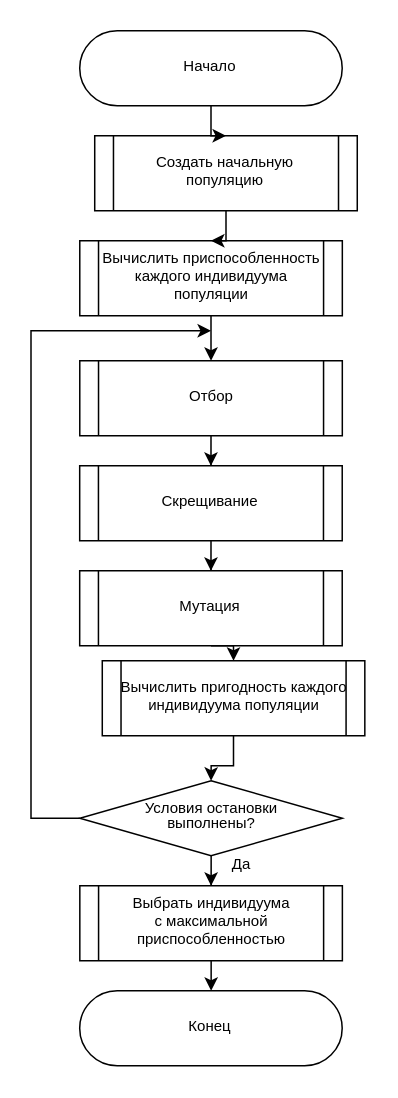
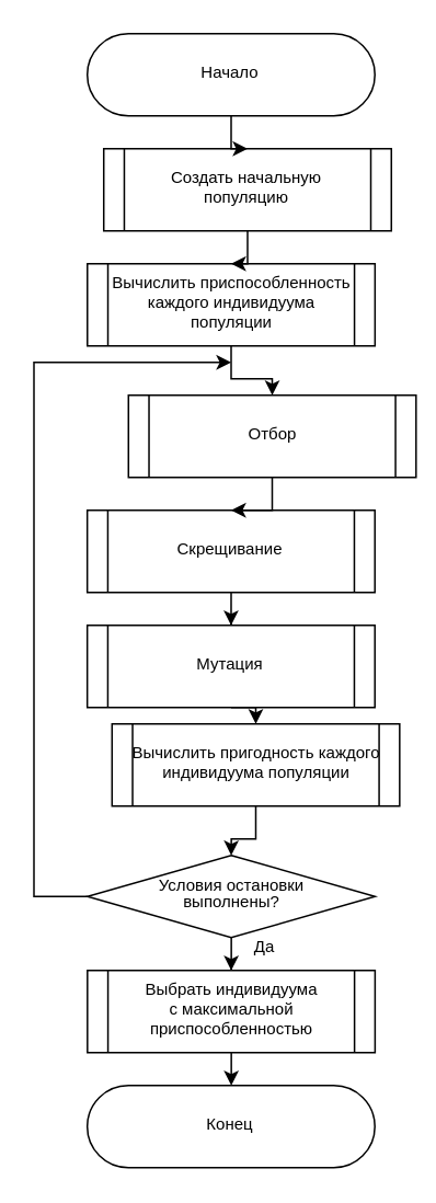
  <mxCell id="0" />
  <mxCell id="1" parent="0" />
  <mxCell id="2" style="edgeStyle=orthogonalEdgeStyle;rounded=0;orthogonalLoop=1;jettySize=auto;html=1;entryX=0.5;entryY=0;entryDx=0;entryDy=0;fontFamily=Helvetica;" parent="1" source="3" target="5" edge="1"><mxGeometry relative="1" as="geometry" /></mxCell>
  <mxCell id="3" value="&lt;p style=&quot;line-height: 1 ; font-size: 10px&quot;&gt;&lt;font&gt;Начало&lt;/font&gt;&lt;/p&gt;" style="shape=stencil(vZXxboMgEMafhj9dUNwDLG57j6u9KimCQVbt2w9Bs6LVrZvOmJj7PvzdHZyRsKwpoUaSUAkVEvZKksSgrrgEo7QNrFN6OaU+bH0YjzE0NebGixfQHA4CvdMYrc7Y8qMZEFyWqLnpXfZG6Itd098sy5WUFsKVbALnxrcw4NK+SzsPG9Jfg6i2/AptB0ORXiXJ+8+xT8/7gOOd6g2xY/Wb17sdOKw43uvgNgPHv8eyzCpLw82yA+TnQqsPebxbzIkLkSvRf4fUP10ukjA6XOvN1NB/eDNjtCt1wa8uJ8eSrrJHBOh8kTBEeuLqaxgL0AVGFhSdBBTBbjYtYj2Xuwg63kRaGeg3Nci2Xq7g8qbj+H7BD3Q8JaR/6Jn+S88PnbKb3tkQOXVhcu3MKo3fjLT/LaxkXVzgUs8yONX/xpzwCQ==);whiteSpace=wrap;html=1;aspect=fixed;fontFamily=Helvetica;fontSize=10;spacingBottom=4;" parent="1" vertex="1"><mxGeometry x="52.48" y="20" width="175" height="50" as="geometry" /></mxCell>
  <mxCell id="4" style="edgeStyle=orthogonalEdgeStyle;rounded=0;orthogonalLoop=1;jettySize=auto;html=1;entryX=0.5;entryY=0;entryDx=0;entryDy=0;fontFamily=Helvetica;" parent="1" source="5" target="7" edge="1"><mxGeometry relative="1" as="geometry" /></mxCell>
  <mxCell id="5" value="&lt;font&gt;Создать начальную&lt;br&gt;популяцию&lt;/font&gt;" style="shape=stencil(tVVRboQgED0Nvw1Ce4DGtvdg2Wkli0CA7ra37wiSrFHcdqvGxMx78uYN4yDhbeiEA8KoET0Q/kIYcx6ctxJCwACZLsOPNIeXHDYlFsGBjBk8C6/EQUNmQvT2BBd1jKOEMh14FQeWvxL6jO8MN2+lNQZFlDVhwlzxKCaUwbX0K4uN6b8nkUP9HiL40WRGCXv7vezD0z7CzU5+p7LF/eZ+txOeOm72atxmws39srxFpPZx8/Yg5OnD209zXDTzrrSWVluPYX6mXIRxOl7rxTgxDN6MKLQfxnZ9nG6Mfi0x4rPcCa0UjKVaDzd2Ip8m95fb2zNcNXWx3mXpoqCVqSus70nFBP+/C/4XG8utKVx1h9OyWYsSmn8fCfgB);whiteSpace=wrap;html=1;aspect=fixed;fontFamily=Helvetica;fontSize=10;spacingBottom=4;rounded=0;shadow=0;sketch=0;spacingLeft=10;spacingRight=10;" parent="1" vertex="1"><mxGeometry x="62.48" y="90" width="175.03" height="50" as="geometry" /></mxCell>
  <mxCell id="6" style="edgeStyle=orthogonalEdgeStyle;rounded=0;orthogonalLoop=1;jettySize=auto;html=1;entryX=0.5;entryY=0;entryDx=0;entryDy=0;fontFamily=Helvetica;" parent="1" source="7" target="9" edge="1"><mxGeometry relative="1" as="geometry" /></mxCell>
  <mxCell id="7" value="&lt;font&gt;Вычислить приспособленность каждого индивидуума популяции&lt;/font&gt;" style="shape=stencil(tVVRboQgED0Nvw1Ce4DGtvdg2Wkli0CA7ra37wiSrFHcdqvGxMx78uYN4yDhbeiEA8KoET0Q/kIYcx6ctxJCwACZLsOPNIeXHDYlFsGBjBk8C6/EQUNmQvT2BBd1jKOEMh14FQeWvxL6jO8MN2+lNQZFlDVhwlzxKCaUwbX0K4uN6b8nkUP9HiL40WRGCXv7vezD0z7CzU5+p7LF/eZ+txOeOm72atxmws39srxFpPZx8/Yg5OnD209zXDTzrrSWVluPYX6mXIRxOl7rxTgxDN6MKLQfxnZ9nG6Mfi0x4rPcCa0UjKVaDzd2Ip8m95fb2zNcNXWx3mXpoqCVqSus70nFBP+/C/4XG8utKVx1h9OyWYsSmn8fCfgB);whiteSpace=wrap;html=1;aspect=fixed;fontFamily=Helvetica;fontSize=10;spacingBottom=4;rounded=0;shadow=0;sketch=0;spacingLeft=10;spacingRight=10;" parent="1" vertex="1"><mxGeometry x="52.52" y="160" width="175.03" height="50" as="geometry" /></mxCell>
  <mxCell id="8" style="edgeStyle=orthogonalEdgeStyle;rounded=0;orthogonalLoop=1;jettySize=auto;html=1;entryX=0.5;entryY=0;entryDx=0;entryDy=0;fontFamily=Helvetica;" parent="1" source="9" target="11" edge="1"><mxGeometry relative="1" as="geometry"><mxPoint x="140.04" y="420" as="targetPoint" /></mxGeometry></mxCell>
- <mxCell id="9" value="&lt;font&gt;Отбор&lt;/font&gt;" style="shape=stencil(tVVRboQgED0Nvw1Ce4DGtvdg2Wkli0CA7ra37wiSrFHcdqvGxMx78uYN4yDhbeiEA8KoET0Q/kIYcx6ctxJCwACZLsOPNIeXHDYlFsGBjBk8C6/EQUNmQvT2BBd1jKOEMh14FQeWvxL6jO8MN2+lNQZFlDVhwlzxKCaUwbX0K4uN6b8nkUP9HiL40WRGCXv7vezD0z7CzU5+p7LF/eZ+txOeOm72atxmws39srxFpPZx8/Yg5OnD209zXDTzrrSWVluPYX6mXIRxOl7rxTgxDN6MKLQfxnZ9nG6Mfi0x4rPcCa0UjKVaDzd2Ip8m95fb2zNcNXWx3mXpoqCVqSus70nFBP+/C/4XG8utKVx1h9OyWYsSmn8fCfgB);whiteSpace=wrap;html=1;aspect=fixed;fontFamily=Helvetica;fontSize=10;spacingBottom=4;rounded=0;shadow=0;sketch=0;spacingLeft=10;spacingRight=10;" parent="1" vertex="1"><mxGeometry x="52.52" y="240" width="175.02" height="50" as="geometry" /></mxCell>
+ <mxCell id="9" value="&lt;font&gt;Отбор&lt;/font&gt;" style="shape=stencil(tVVRboQgED0Nvw1Ce4DGtvdg2Wkli0CA7ra37wiSrFHcdqvGxMx78uYN4yDhbeiEA8KoET0Q/kIYcx6ctxJCwACZLsOPNIeXHDYlFsGBjBk8C6/EQUNmQvT2BBd1jKOEMh14FQeWvxL6jO8MN2+lNQZFlDVhwlzxKCaUwbX0K4uN6b8nkUP9HiL40WRGCXv7vezD0z7CzU5+p7LF/eZ+txOeOm72atxmws39srxFpPZx8/Yg5OnD209zXDTzrrSWVluPYX6mXIRxOl7rxTgxDN6MKLQfxnZ9nG6Mfi0x4rPcCa0UjKVaDzd2Ip8m95fb2zNcNXWx3mXpoqCVqSus70nFBP+/C/4XG8utKVx1h9OyWYsSmn8fCfgB);whiteSpace=wrap;html=1;aspect=fixed;fontFamily=Helvetica;fontSize=10;spacingBottom=4;rounded=0;shadow=0;sketch=0;spacingLeft=10;spacingRight=10;" parent="1" vertex="1"><mxGeometry x="77.52" y="240" width="175.02" height="50" as="geometry" /></mxCell>
  <mxCell id="10" style="edgeStyle=orthogonalEdgeStyle;rounded=0;orthogonalLoop=1;jettySize=auto;html=1;entryX=0.5;entryY=0;entryDx=0;entryDy=0;fontFamily=Helvetica;" edge="1" parent="1" source="11" target="13"><mxGeometry relative="1" as="geometry" /></mxCell>
  <mxCell id="11" value="&lt;font&gt;Скрещивание&lt;/font&gt;" style="shape=stencil(tVVRboQgED0Nvw1Ce4DGtvdg2Wkli0CA7ra37wiSrFHcdqvGxMx78uYN4yDhbeiEA8KoET0Q/kIYcx6ctxJCwACZLsOPNIeXHDYlFsGBjBk8C6/EQUNmQvT2BBd1jKOEMh14FQeWvxL6jO8MN2+lNQZFlDVhwlzxKCaUwbX0K4uN6b8nkUP9HiL40WRGCXv7vezD0z7CzU5+p7LF/eZ+txOeOm72atxmws39srxFpPZx8/Yg5OnD209zXDTzrrSWVluPYX6mXIRxOl7rxTgxDN6MKLQfxnZ9nG6Mfi0x4rPcCa0UjKVaDzd2Ip8m95fb2zNcNXWx3mXpoqCVqSus70nFBP+/C/4XG8utKVx1h9OyWYsSmn8fCfgB);whiteSpace=wrap;html=1;aspect=fixed;fontFamily=Helvetica;fontSize=10;spacingBottom=4;rounded=0;shadow=0;sketch=0;spacingLeft=10;spacingRight=10;" vertex="1" parent="1"><mxGeometry x="52.46" y="310" width="175.02" height="50" as="geometry" /></mxCell>
  <mxCell id="12" style="edgeStyle=orthogonalEdgeStyle;rounded=0;orthogonalLoop=1;jettySize=auto;html=1;exitX=0.5;exitY=1;exitDx=0;exitDy=0;entryX=0.5;entryY=0;entryDx=0;entryDy=0;fontFamily=Helvetica;" edge="1" parent="1" source="13" target="15"><mxGeometry relative="1" as="geometry" /></mxCell>
  <mxCell id="13" value="&lt;font&gt;Мутация&lt;/font&gt;" style="shape=stencil(tVVRboQgED0Nvw1Ce4DGtvdg2Wkli0CA7ra37wiSrFHcdqvGxMx78uYN4yDhbeiEA8KoET0Q/kIYcx6ctxJCwACZLsOPNIeXHDYlFsGBjBk8C6/EQUNmQvT2BBd1jKOEMh14FQeWvxL6jO8MN2+lNQZFlDVhwlzxKCaUwbX0K4uN6b8nkUP9HiL40WRGCXv7vezD0z7CzU5+p7LF/eZ+txOeOm72atxmws39srxFpPZx8/Yg5OnD209zXDTzrrSWVluPYX6mXIRxOl7rxTgxDN6MKLQfxnZ9nG6Mfi0x4rPcCa0UjKVaDzd2Ip8m95fb2zNcNXWx3mXpoqCVqSus70nFBP+/C/4XG8utKVx1h9OyWYsSmn8fCfgB);whiteSpace=wrap;html=1;aspect=fixed;fontFamily=Helvetica;fontSize=10;spacingBottom=4;rounded=0;shadow=0;sketch=0;spacingLeft=10;spacingRight=10;" vertex="1" parent="1"><mxGeometry x="52.46" y="380" width="175.02" height="50" as="geometry" /></mxCell>
  <mxCell id="14" style="edgeStyle=orthogonalEdgeStyle;rounded=0;orthogonalLoop=1;jettySize=auto;html=1;entryX=0.5;entryY=0;entryDx=0;entryDy=0;fontFamily=Helvetica;" edge="1" parent="1" source="15" target="18"><mxGeometry relative="1" as="geometry" /></mxCell>
  <mxCell id="15" value="&lt;font&gt;Вычислить пригодность каждого индивидуума популяции&lt;/font&gt;" style="shape=stencil(tVVRboQgED0Nvw1Ce4DGtvdg2Wkli0CA7ra37wiSrFHcdqvGxMx78uYN4yDhbeiEA8KoET0Q/kIYcx6ctxJCwACZLsOPNIeXHDYlFsGBjBk8C6/EQUNmQvT2BBd1jKOEMh14FQeWvxL6jO8MN2+lNQZFlDVhwlzxKCaUwbX0K4uN6b8nkUP9HiL40WRGCXv7vezD0z7CzU5+p7LF/eZ+txOeOm72atxmws39srxFpPZx8/Yg5OnD209zXDTzrrSWVluPYX6mXIRxOl7rxTgxDN6MKLQfxnZ9nG6Mfi0x4rPcCa0UjKVaDzd2Ip8m95fb2zNcNXWx3mXpoqCVqSus70nFBP+/C/4XG8utKVx1h9OyWYsSmn8fCfgB);whiteSpace=wrap;html=1;aspect=fixed;fontFamily=Helvetica;fontSize=10;spacingBottom=4;rounded=0;shadow=0;sketch=0;spacingLeft=10;spacingRight=10;" vertex="1" parent="1"><mxGeometry x="67.52" y="440" width="175.03" height="50" as="geometry" /></mxCell>
  <mxCell id="16" style="edgeStyle=orthogonalEdgeStyle;rounded=0;orthogonalLoop=1;jettySize=auto;html=1;fontFamily=Helvetica;" edge="1" parent="1" source="18"><mxGeometry relative="1" as="geometry"><mxPoint x="140" y="220" as="targetPoint" /><Array as="points"><mxPoint x="20" y="545" /><mxPoint x="20" y="220" /></Array></mxGeometry></mxCell>
  <mxCell id="17" style="edgeStyle=orthogonalEdgeStyle;rounded=0;orthogonalLoop=1;jettySize=auto;html=1;entryX=0.5;entryY=0;entryDx=0;entryDy=0;fontFamily=Helvetica;" edge="1" parent="1" source="18" target="20"><mxGeometry relative="1" as="geometry" /></mxCell>
  <mxCell id="18" value="&lt;p style=&quot;line-height: 1&quot;&gt;Условия остановки выполнены?&lt;/p&gt;" style="shape=stencil(tZTdboQgEIWfhtsGYZu9bmz7HixOK1kEA3S3ffsdAdu1/rQxakx0zuA3B0YgvPS1aIEwakQDhD8TxiqQyitr8BX1OokHmsJrCos+Fr4FGZJ4EU6Jk4aU8cHZM1xVFTJCmRqcCl2WvxD6hGO6m5fSGoMQLOkHmbs8woQy+C39TLBc/msQtchvIIDLJpNK2Ov/sQ+P+4CLnfwOsb37zf1uBx46LvZq3GbgYj2Wl6jM/dy8PAl5fnf2w1STZt6U1tJq6zBMz1iLME7ztTyZVnQbb5To0429wM8sj5P7aRrdE7Qyd4TvEyEj1jB+uTisQKwxIbX1sLCSqI8WM6ozHcTeWQd/tDYdjwtVZwfE0qMKUU2HeRRu);whiteSpace=wrap;html=1;aspect=fixed;fontFamily=Helvetica;fontSize=10;spacingBottom=4;rounded=0;shadow=0;sketch=0;spacingLeft=20;spacingRight=20;" vertex="1" parent="1"><mxGeometry x="52.55" y="520" width="175" height="50" as="geometry" /></mxCell>
  <mxCell id="19" style="edgeStyle=orthogonalEdgeStyle;rounded=0;orthogonalLoop=1;jettySize=auto;html=1;entryX=0.5;entryY=0;entryDx=0;entryDy=0;" edge="1" parent="1" source="20" target="22"><mxGeometry relative="1" as="geometry" /></mxCell>
  <mxCell id="20" value="&lt;font&gt;Выбрать индивидуума&lt;br&gt;с максимальной приспособленностью&lt;/font&gt;" style="shape=stencil(tVVRboQgED0Nvw1Ce4DGtvdg2Wkli0CA7ra37wiSrFHcdqvGxMx78uYN4yDhbeiEA8KoET0Q/kIYcx6ctxJCwACZLsOPNIeXHDYlFsGBjBk8C6/EQUNmQvT2BBd1jKOEMh14FQeWvxL6jO8MN2+lNQZFlDVhwlzxKCaUwbX0K4uN6b8nkUP9HiL40WRGCXv7vezD0z7CzU5+p7LF/eZ+txOeOm72atxmws39srxFpPZx8/Yg5OnD209zXDTzrrSWVluPYX6mXIRxOl7rxTgxDN6MKLQfxnZ9nG6Mfi0x4rPcCa0UjKVaDzd2Ip8m95fb2zNcNXWx3mXpoqCVqSus70nFBP+/C/4XG8utKVx1h9OyWYsSmn8fCfgB);whiteSpace=wrap;html=1;aspect=fixed;fontFamily=Helvetica;fontSize=10;spacingBottom=4;rounded=0;shadow=0;sketch=0;spacingLeft=10;spacingRight=10;" vertex="1" parent="1"><mxGeometry x="52.55" y="590" width="175.03" height="50" as="geometry" /></mxCell>
  <mxCell id="21" value="&lt;font style=&quot;font-size: 10px;&quot;&gt;Да&lt;/font&gt;" style="text;html=1;align=center;verticalAlign=middle;resizable=0;points=[];autosize=1;strokeColor=none;fillColor=none;fontFamily=Helvetica;" vertex="1" parent="1"><mxGeometry x="140" y="560" width="40" height="30" as="geometry" /></mxCell>
  <mxCell id="22" value="&lt;p style=&quot;line-height: 1 ; font-size: 10px&quot;&gt;&lt;font&gt;Конец&lt;/font&gt;&lt;/p&gt;" style="shape=stencil(vZXxboMgEMafhj9dUNwDLG57j6u9KimCQVbt2w9Bs6LVrZvOmJj7PvzdHZyRsKwpoUaSUAkVEvZKksSgrrgEo7QNrFN6OaU+bH0YjzE0NebGixfQHA4CvdMYrc7Y8qMZEFyWqLnpXfZG6Itd098sy5WUFsKVbALnxrcw4NK+SzsPG9Jfg6i2/AptB0ORXiXJ+8+xT8/7gOOd6g2xY/Wb17sdOKw43uvgNgPHv8eyzCpLw82yA+TnQqsPebxbzIkLkSvRf4fUP10ukjA6XOvN1NB/eDNjtCt1wa8uJ8eSrrJHBOh8kTBEeuLqaxgL0AVGFhSdBBTBbjYtYj2Xuwg63kRaGeg3Nci2Xq7g8qbj+H7BD3Q8JaR/6Jn+S88PnbKb3tkQOXVhcu3MKo3fjLT/LaxkXVzgUs8yONX/xpzwCQ==);whiteSpace=wrap;html=1;aspect=fixed;fontFamily=Helvetica;fontSize=10;spacingBottom=4;" vertex="1" parent="1"><mxGeometry x="52.46" y="660" width="175" height="50" as="geometry" /></mxCell>
